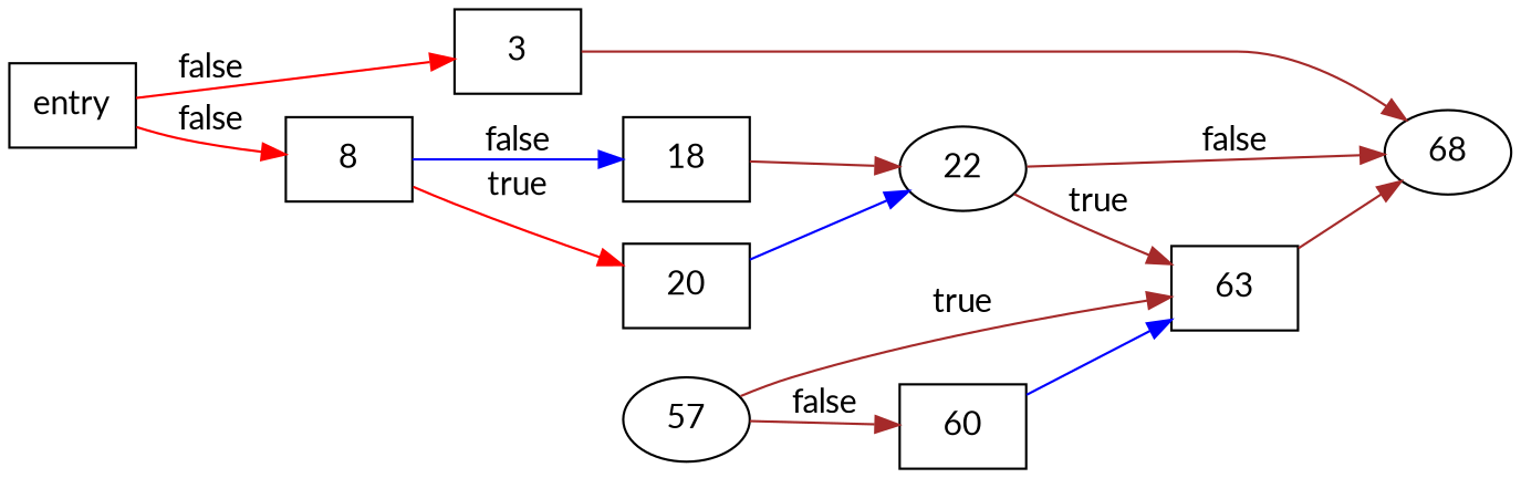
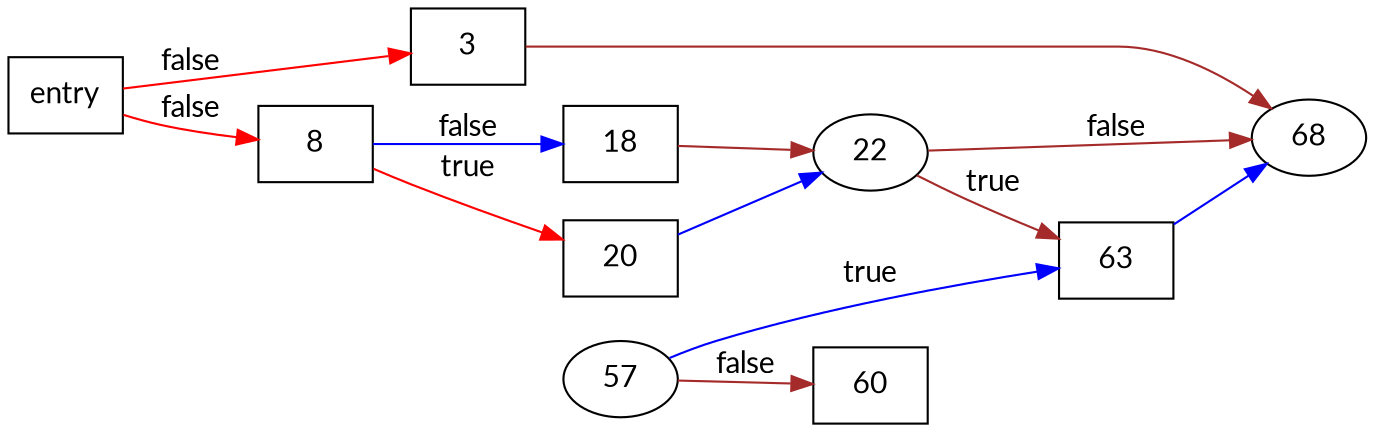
  digraph {
    fontname=Lato
    rankdir=LR
    node [fontname=Lato shape=box]
    edge [color=brown fontname=Lato]
    n1 [label=entry]
    3
    8
    68 [shape=ellipse]
    18
    20
    22 [shape=ellipse]
    63
    57 [shape=ellipse]
    60
    n1 -> 3 [color=red label=false]
    n1 -> 8 [color=red label=false]
    3 -> 68
    8 -> 18 [color=blue label=false]
    8 -> 20 [color=red label=true]
    18 -> 22
    20 -> 22 [color=blue]
    22 -> 68 [label=false]
    22 -> 63 [label=true]
-   63 -> 68
-   57 -> 63 [label=true]
+   63 -> 68 [color=blue]
+   57 -> 63 [color=blue label=true]
    57 -> 60 [label=false]
-   60 -> 63 [color=blue]
  }
